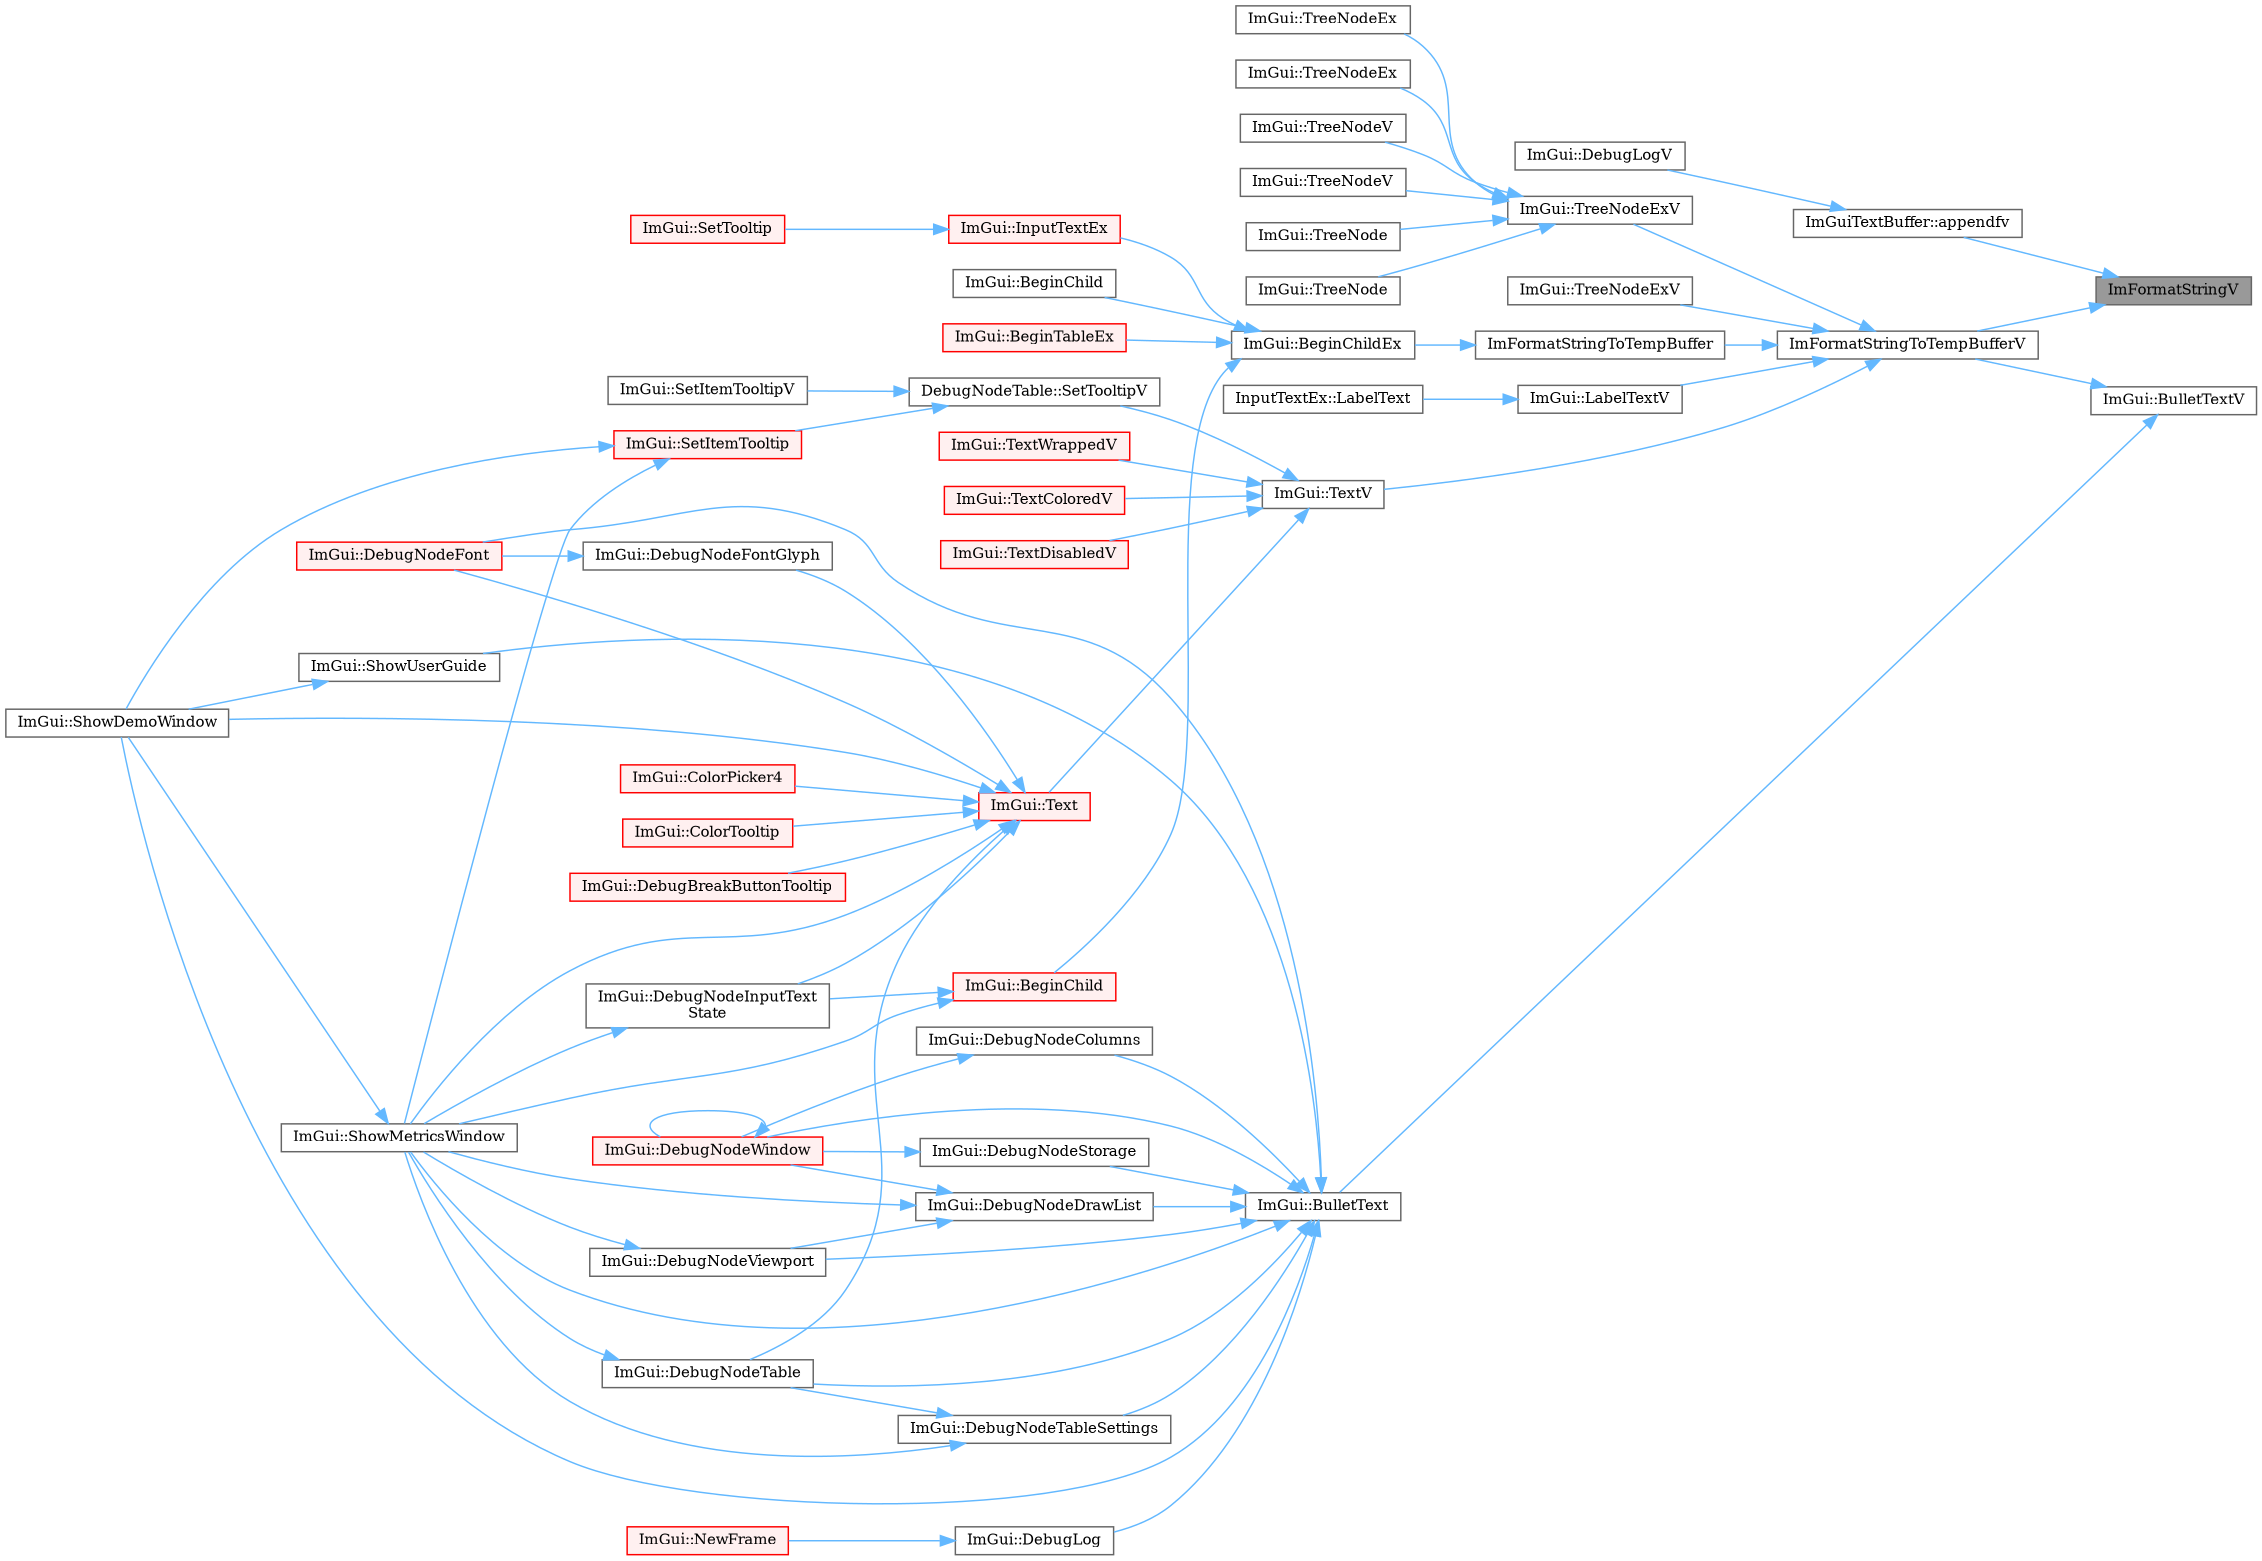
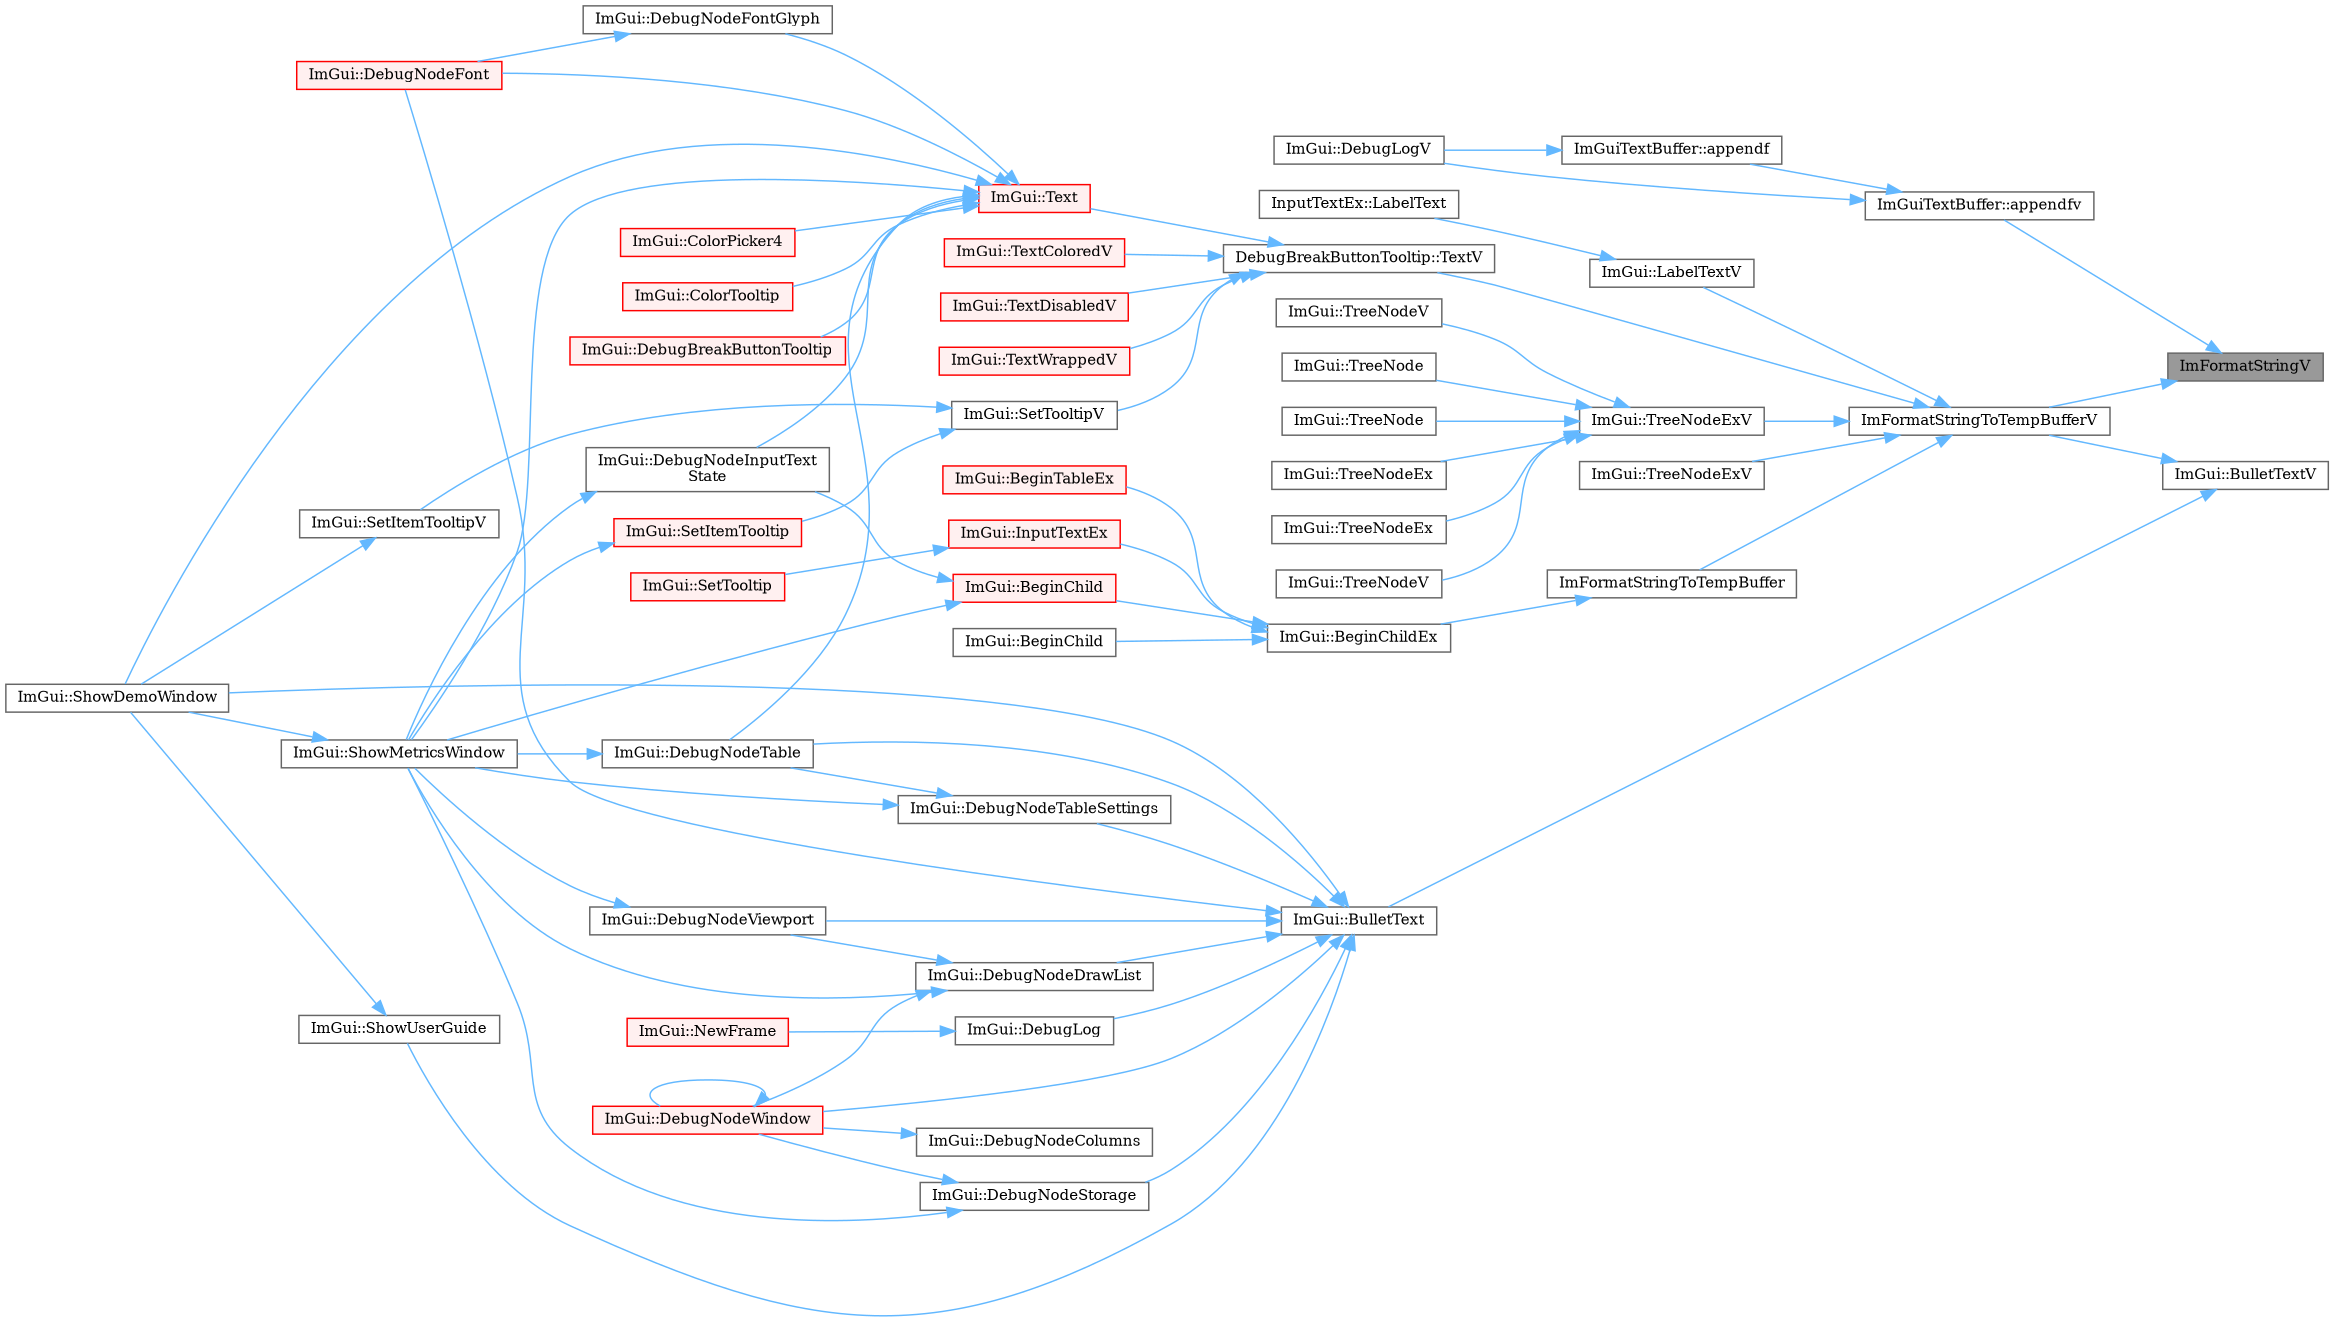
  digraph {
    fontname="DejaVu Serif"
    rankdir=RL
    node [color=grey40 fillcolor=white fontname="DejaVu Serif" fontsize=10 shape=box style=filled]
    edge [color=steelblue1 dir=back fontname="DejaVu Serif" fontsize=10 labelfontname=Helvetica labelfontsize=10 style=solid]
    n1 [color=gray40 fillcolor=grey60 fontcolor=black height=0.2 label=ImFormatStringV width=0.4]
    n2 [height=0.2 label="ImGuiTextBuffer::appendfv" width=0.4]
    n3 [height=0.2 label=ImFormatStringToTempBufferV width=0.4]
+   n4 [height=0.2 label="ImGuiTextBuffer::appendf" width=0.4]
    n5 [height=0.2 label="ImGui::DebugLogV" width=0.4]
    n6 [height=0.2 label=ImFormatStringToTempBuffer width=0.4]
    n7 [height=0.2 label="ImGui::LabelTextV" width=0.4]
-   n8 [height=0.2 label="ImGui::TextV" width=0.4]
+   n8 [height=0.2 label="DebugBreakButtonTooltip::TextV" width=0.4]
    n9 [height=0.2 label="ImGui::TreeNodeExV" width=0.4]
    n10 [height=0.2 label="ImGui::TreeNodeExV" width=0.4]
    n11 [height=0.2 label="ImGui::DebugLog" width=0.4]
    n12 [color=red fillcolor="#FFF0F0" height=0.2 label="ImGui::NewFrame" width=0.4]
    n13 [height=0.2 label="ImGui::BulletTextV" width=0.4]
    n14 [height=0.2 label="ImGui::BulletText" width=0.4]
    n15 [height=0.2 label="ImGui::BeginChildEx" width=0.4]
    n16 [height=0.2 label="InputTextEx::LabelText" width=0.4]
-   n17 [height=0.2 label="DebugNodeTable::SetTooltipV" width=0.4]
+   n17 [height=0.2 label="ImGui::SetTooltipV" width=0.4]
    n18 [color=red fillcolor="#FFF0F0" height=0.2 label="ImGui::Text" width=0.4]
    n19 [color=red fillcolor="#FFF0F0" height=0.2 label="ImGui::TextColoredV" width=0.4]
    n20 [color=red fillcolor="#FFF0F0" height=0.2 label="ImGui::TextDisabledV" width=0.4]
    n21 [color=red fillcolor="#FFF0F0" height=0.2 label="ImGui::TextWrappedV" width=0.4]
    n22 [height=0.2 label="ImGui::TreeNode" width=0.4]
    n23 [height=0.2 label="ImGui::TreeNode" width=0.4]
    n24 [height=0.2 label="ImGui::TreeNodeEx" width=0.4]
    n25 [height=0.2 label="ImGui::TreeNodeEx" width=0.4]
    n26 [height=0.2 label="ImGui::TreeNodeV" width=0.4]
    n27 [height=0.2 label="ImGui::TreeNodeV" width=0.4]
    n28 [height=0.2 label="ImGui::DebugNodeColumns" width=0.4]
    n29 [color=red fillcolor="#FFF0F0" height=0.2 label="ImGui::DebugNodeWindow" width=0.4]
    n30 [height=0.2 label="ImGui::DebugNodeDrawList" width=0.4]
    n31 [height=0.2 label="ImGui::DebugNodeViewport" width=0.4]
    n32 [height=0.2 label="ImGui::ShowMetricsWindow" width=0.4]
    n33 [height=0.2 label="ImGui::ShowDemoWindow" width=0.4]
    n34 [color=red fillcolor="#FFF0F0" height=0.2 label="ImGui::DebugNodeFont" width=0.4]
    n35 [height=0.2 label="ImGui::DebugNodeStorage" width=0.4]
    n36 [height=0.2 label="ImGui::DebugNodeTable" width=0.4]
    n37 [height=0.2 label="ImGui::DebugNodeTableSettings" width=0.4]
    n38 [height=0.2 label="ImGui::ShowUserGuide" width=0.4]
    n39 [color=red fillcolor="#FFF0F0" height=0.2 label="ImGui::BeginChild" width=0.4]
    n40 [height=0.2 label="ImGui::BeginChild" width=0.4]
    n41 [color=red fillcolor="#FFF0F0" height=0.2 label="ImGui::BeginTableEx" width=0.4]
    n42 [color=red fillcolor="#FFF0F0" height=0.2 label="ImGui::InputTextEx" width=0.4]
    n43 [height=0.2 label="ImGui::DebugNodeInputText\lState" width=0.4]
    n44 [color=red fillcolor="#FFF0F0" height=0.2 label="ImGui::SetTooltip" width=0.4]
    n45 [color=red fillcolor="#FFF0F0" height=0.2 label="ImGui::SetItemTooltip" width=0.4]
    n46 [height=0.2 label="ImGui::SetItemTooltipV" width=0.4]
    n47 [color=red fillcolor="#FFF0F0" height=0.2 label="ImGui::ColorPicker4" width=0.4]
    n48 [color=red fillcolor="#FFF0F0" height=0.2 label="ImGui::ColorTooltip" width=0.4]
    n49 [color=red fillcolor="#FFF0F0" height=0.2 label="ImGui::DebugBreakButtonTooltip" width=0.4]
    n50 [height=0.2 label="ImGui::DebugNodeFontGlyph" width=0.4]
    n1 -> n2
    n1 -> n3
+   n2 -> n4
    n2 -> n5
    n3 -> n6
    n3 -> n7
    n3 -> n8
    n3 -> n9
    n3 -> n10
+   n4 -> n5
    n6 -> n15
    n7 -> n16
    n8 -> n17
    n8 -> n18
    n8 -> n19
    n8 -> n20
    n8 -> n21
    n9 -> n22
    n9 -> n23
    n9 -> n24
    n9 -> n25
    n9 -> n26
    n9 -> n27
    n11 -> n12
    n13 -> n3
    n13 -> n14
    n14 -> n11
-   n14 -> n28
    n14 -> n29
    n14 -> n30
    n14 -> n31
-   n14 -> n32
+   n35 -> n32
    n14 -> n33
    n14 -> n34
    n14 -> n35
    n14 -> n36
    n14 -> n37
    n14 -> n38
    n15 -> n39
    n15 -> n40
    n15 -> n41
    n15 -> n42
    n17 -> n45
    n17 -> n46
    n18 -> n32
    n18 -> n33
    n18 -> n34
    n18 -> n36
    n18 -> n43
    n18 -> n47
    n18 -> n48
    n18 -> n49
    n18 -> n50
    n28 -> n29
    n29 -> n29
    n30 -> n29
    n30 -> n31
    n30 -> n32
    n31 -> n32
    n32 -> n33
    n35 -> n29
    n36 -> n32
    n37 -> n32
    n37 -> n36
    n38 -> n33
    n39 -> n32
    n39 -> n43
    n42 -> n44
    n43 -> n32
    n45 -> n32
-   n45 -> n33
+   n46 -> n33
    n50 -> n34
  }
